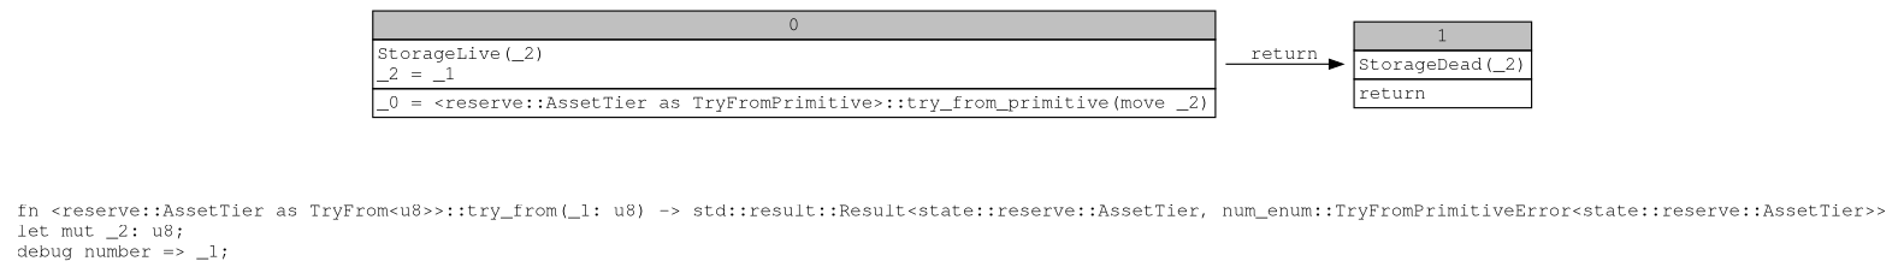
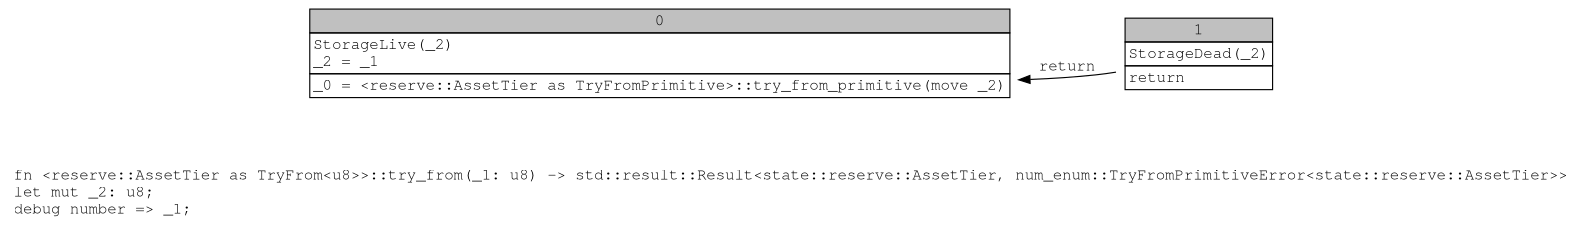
  digraph {
    fontname="Courier, monospace"
    label=<fn &lt;reserve::AssetTier as TryFrom&lt;u8&gt;&gt;::try_from(_1: u8) -&gt; std::result::Result&lt;state::reserve::AssetTier, num_enum::TryFromPrimitiveError&lt;state::reserve::AssetTier&gt;&gt;<br align="left"/>let mut _2: u8;<br align="left"/>debug number =&gt; _1;<br align="left"/>>
    rankdir=LR
    node [fontname="Courier, monospace" shape=none]
    n1 [label=<<table border="0" cellborder="1" cellspacing="0"><tr><td bgcolor="gray" align="center" colspan="1">0</td></tr><tr><td align="left" balign="left">StorageLive(_2)<br/>_2 = _1<br/></td></tr><tr><td align="left">_0 = &lt;reserve::AssetTier as TryFromPrimitive&gt;::try_from_primitive(move _2)</td></tr></table>>]
    n2 [label=<<table border="0" cellborder="1" cellspacing="0"><tr><td bgcolor="gray" align="center" colspan="1">1</td></tr><tr><td align="left" balign="left">StorageDead(_2)<br/></td></tr><tr><td align="left">return</td></tr></table>>]
-   n1 -> n2 [fontname="Courier, monospace" label=return]
+   n2 -> n1 [fontname="Courier, monospace" label=return]
  }
